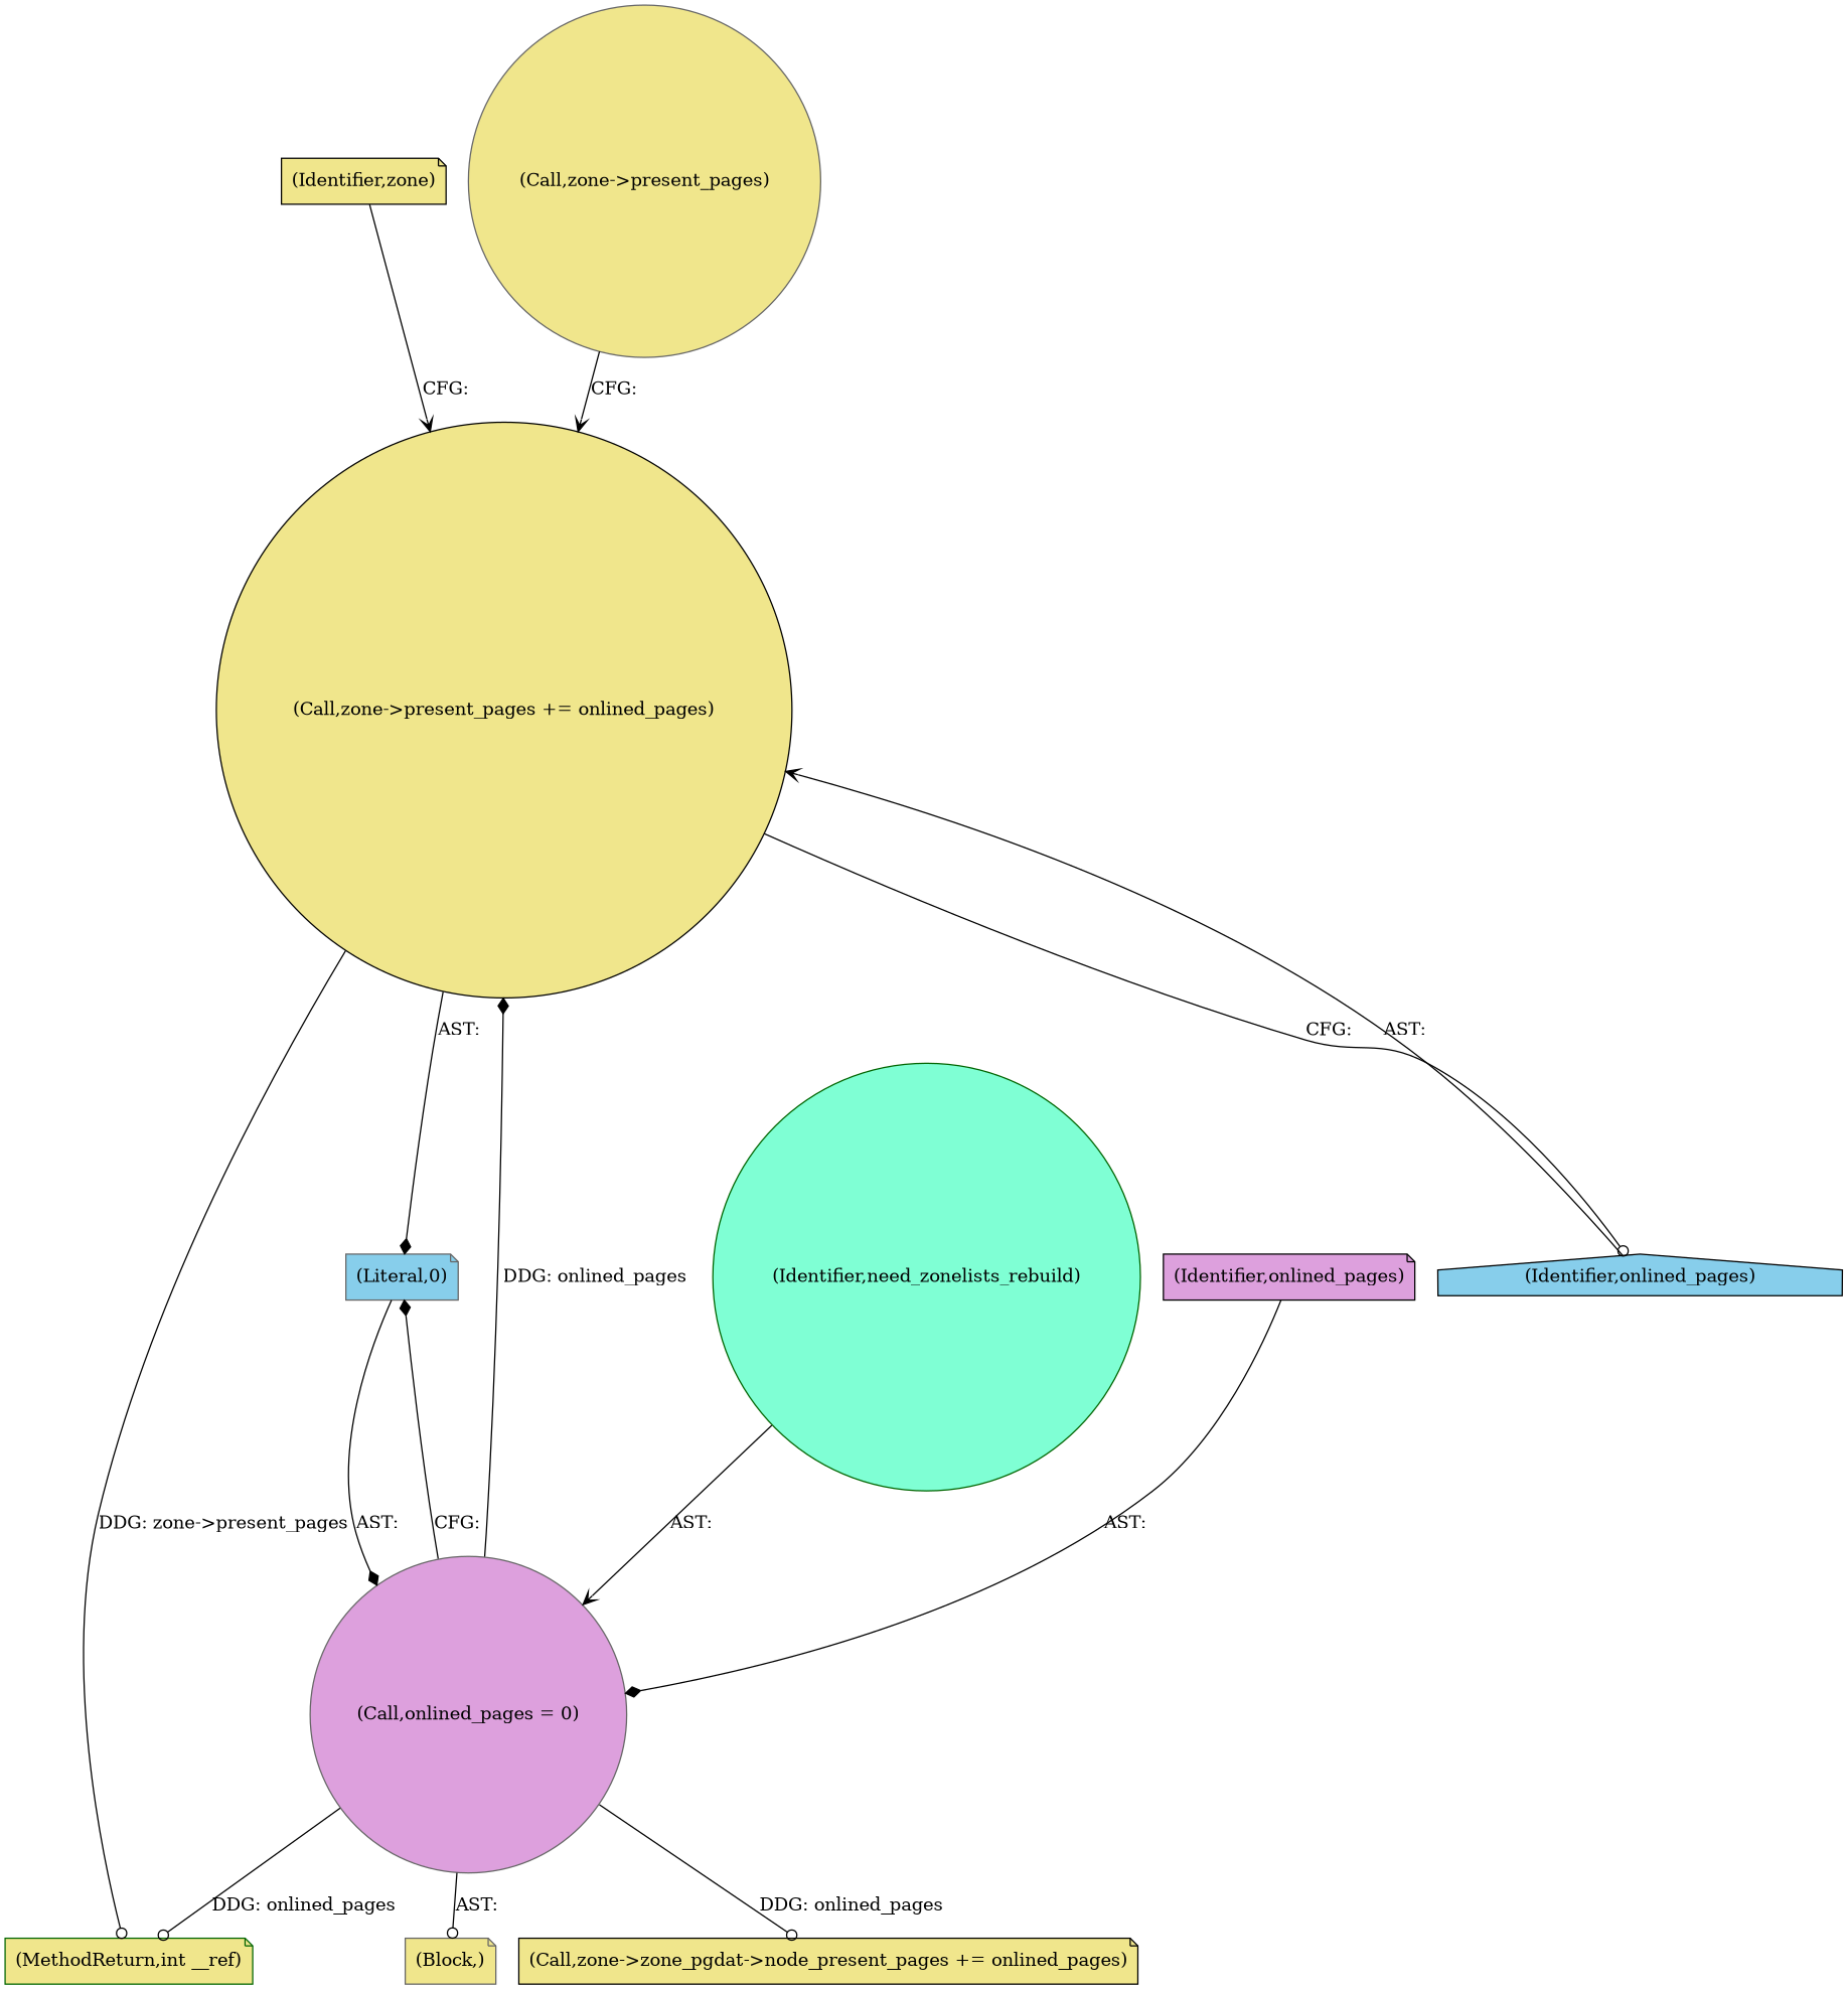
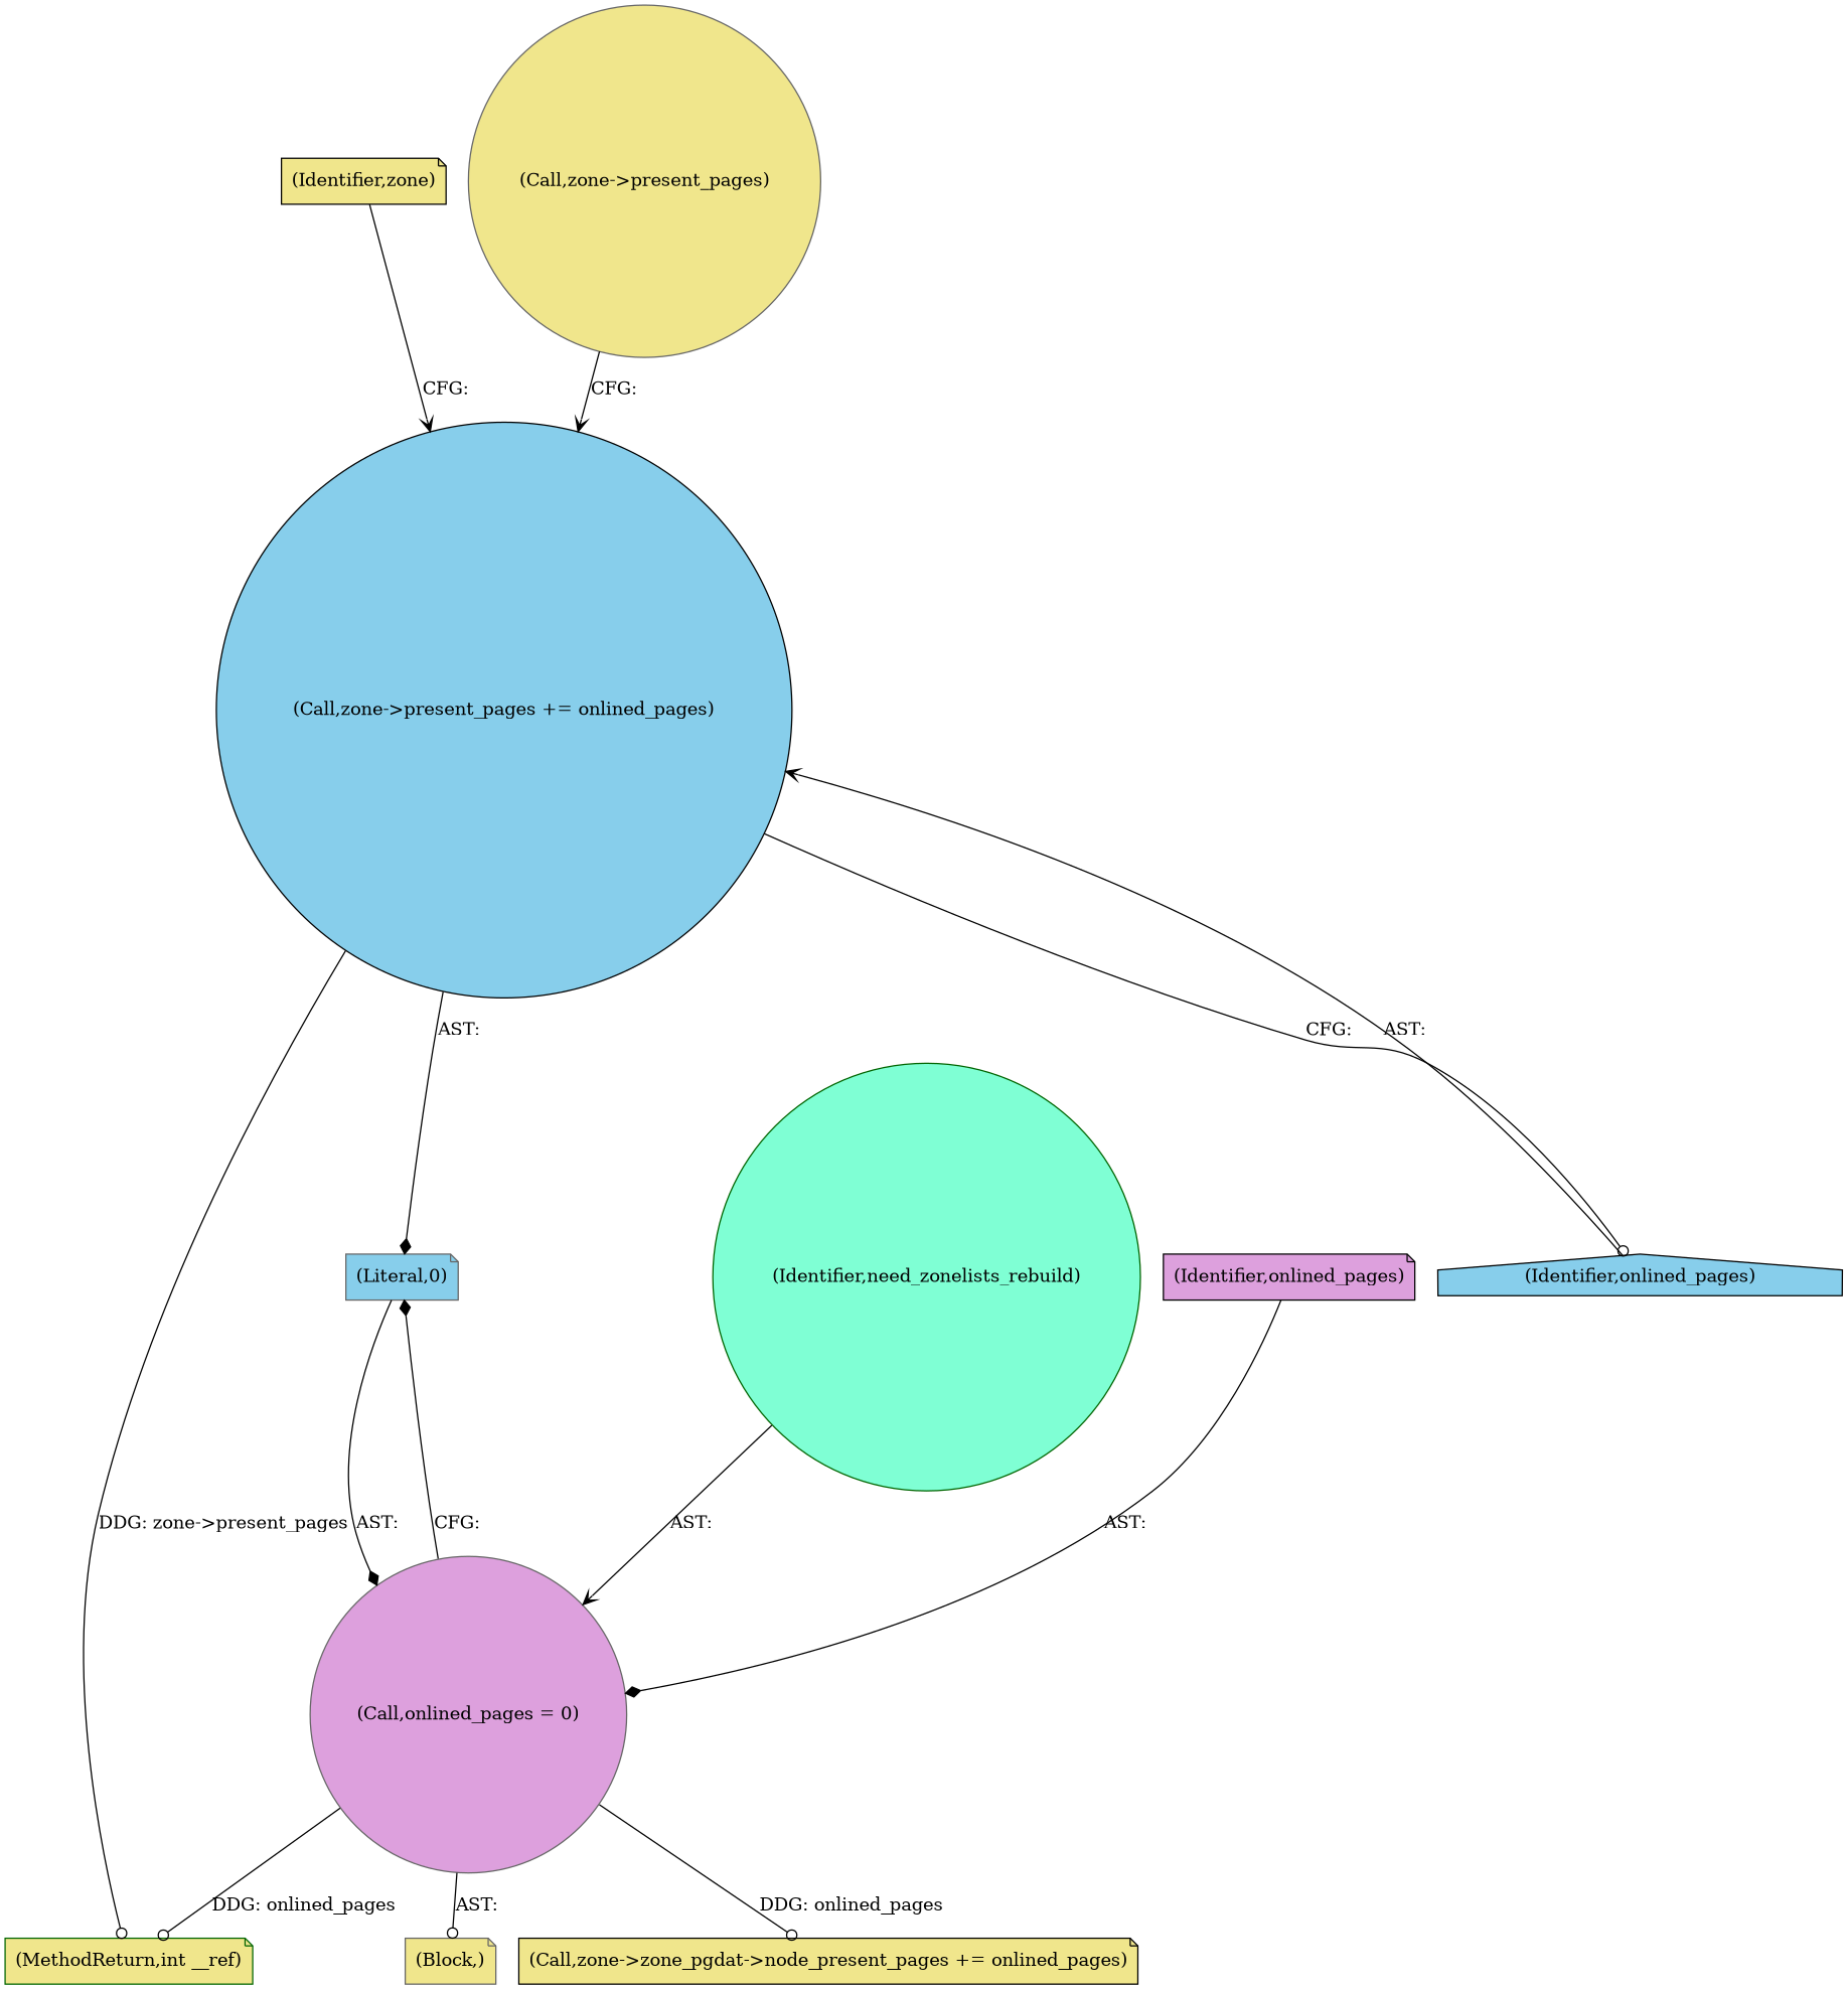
  digraph {
    node [color=black fillcolor=khaki shape=note style=filled]
    edge [arrowhead=odot]
-   n1 [label="(Call,zone->present_pages += onlined_pages)" shape=circle]
+   n1 [fillcolor=skyblue label="(Call,zone->present_pages += onlined_pages)" shape=circle]
    n2 [color=darkgreen label="(MethodReturn,int __ref)"]
    n3 [fillcolor=skyblue label="(Identifier,onlined_pages)" shape=house]
    n4 [color=gray40 fillcolor=skyblue label="(Literal,0)"]
    n5 [color=gray40 label="(Block,)"]
    n6 [color=gray40 fillcolor=plum label="(Call,onlined_pages = 0)" shape=circle]
    n7 [label="(Call,zone->zone_pgdat->node_present_pages += onlined_pages)"]
    n8 [label="(Identifier,zone)"]
    n9 [color=darkgreen fillcolor=aquamarine label="(Identifier,need_zonelists_rebuild)" shape=circle]
    n10 [color=gray40 label="(Call,zone->present_pages)" shape=circle]
    n11 [fillcolor=plum label="(Identifier,onlined_pages)"]
    n1 -> n2 [label="DDG: zone->present_pages"]
    n1 -> n3 [label="CFG: "]
    n1 -> n4 [arrowhead=diamond label="AST: "]
    n3 -> n1 [arrowhead=vee label="AST: "]
    n4 -> n6 [arrowhead=diamond label="AST: "]
-   n6 -> n1 [arrowhead=diamond label="DDG: onlined_pages"]
    n6 -> n2 [label="DDG: onlined_pages"]
    n6 -> n4 [arrowhead=diamond label="CFG: "]
    n6 -> n5 [label="AST: "]
    n6 -> n7 [label="DDG: onlined_pages"]
    n8 -> n1 [arrowhead=vee label="CFG: "]
    n9 -> n6 [arrowhead=vee label="AST: "]
    n10 -> n1 [arrowhead=vee label="CFG: "]
    n11 -> n6 [arrowhead=diamond label="AST: "]
  }
